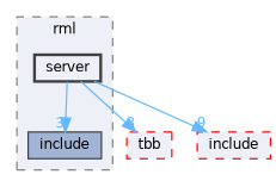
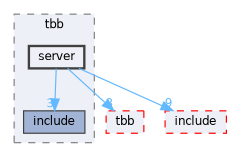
  digraph {
    compound=true
    node [color=grey25 fillcolor="#edf0f7" fontname=Helvetica fontsize=10 shape=box style="filled,dashed"]
    edge [color=steelblue1 fontcolor=steelblue1 fontname=Helvetica fontsize=10 headlabel=3 labeldistance=1.5 labelfontname=Helvetica labelfontsize=10]
    n1 [fillcolor="#a2b4d6" height=0.2 label=include style=filled width=0.4]
    n2 [height=0.2 label=server style="filled,bold" width=0.4]
    n3 [color=red height=0.2 label=tbb width=0.4]
    n4 [color=red height=0.2 label=include width=0.4]
    subgraph cluster_1 {
      bgcolor="#edf0f7"
      fontname=Helvetica
      fontsize=10
-     label=rml
+     label=tbb
      pencolor=grey50
      style="filled,dashed"
      n1
      n2
    }
    n2 -> n1
    n2 -> n3
    n2 -> n4 [headlabel=9]
  }
